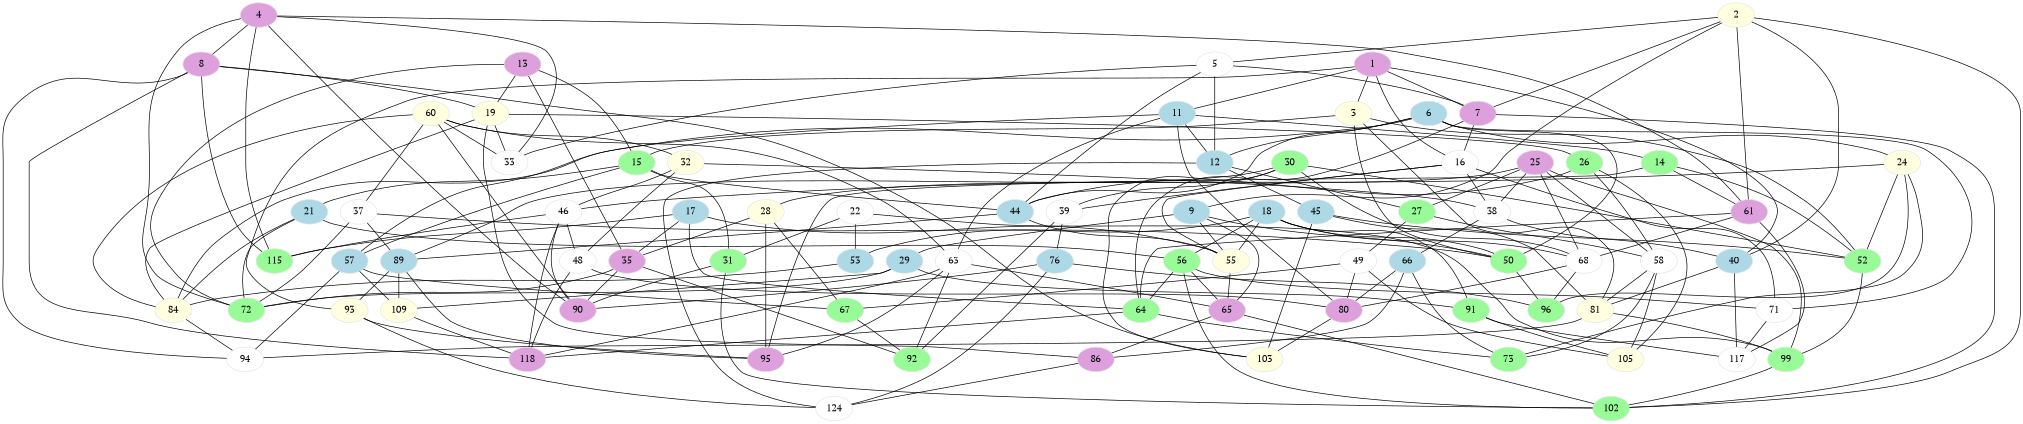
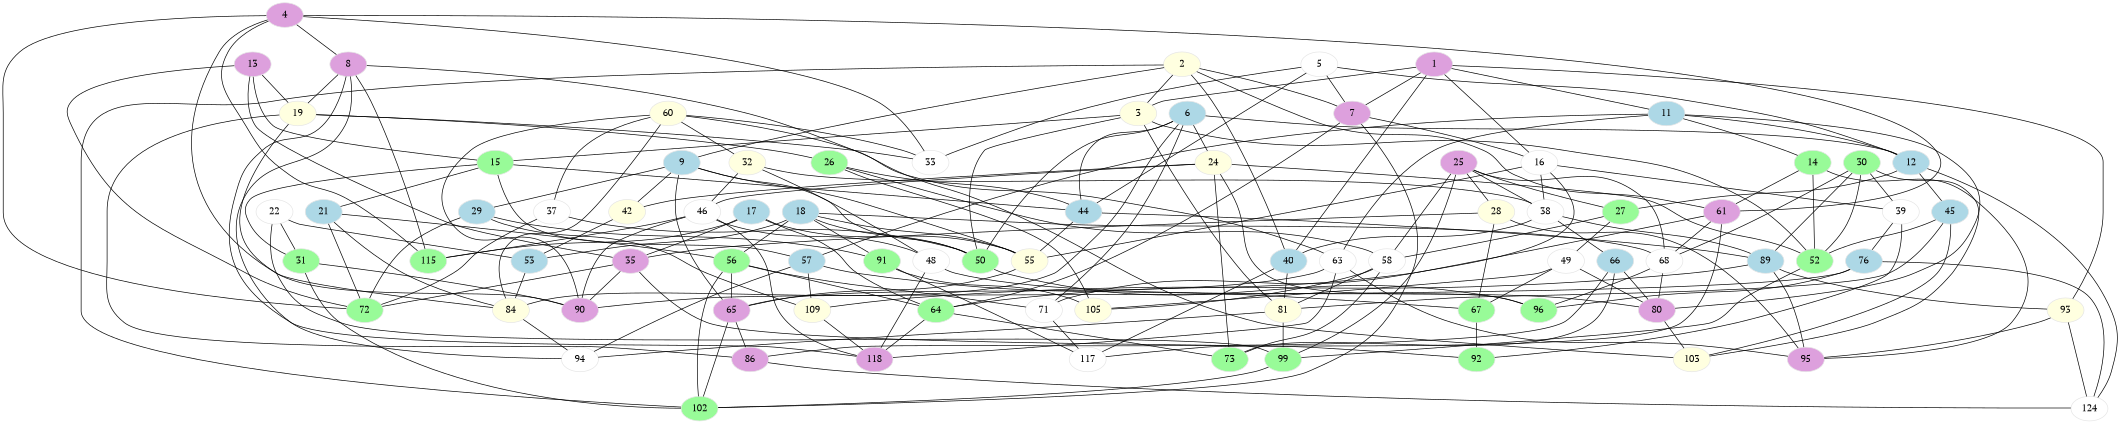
  graph {
    fontname="PT Serif"
    node [color=gray90 fillcolor=palegreen fontname="PT Serif" style=filled]
    edge [fontname="PT Serif"]
    1 [fillcolor=plum super="+97"]
    3 [fillcolor=lightyellow super="+70"]
    7 [fillcolor=plum super="+123"]
    11 [fillcolor=lightblue super="+78"]
    16 [fillcolor=white super="+34"]
    40 [fillcolor=lightblue super="+51"]
    93 [fillcolor=lightyellow]
    15 [super="+100"]
    50 [super="+69"]
    52 [super="+85"]
    81 [fillcolor=lightyellow super="+82"]
    102 [super="+107"]
    64 [super="+74"]
    12 [fillcolor=lightblue super="+47"]
    14
    57 [fillcolor=lightblue super="+88"]
    63 [fillcolor=white super="+108"]
    80 [fillcolor=plum super="+113"]
    71 [fillcolor=white]
    55 [fillcolor=lightyellow super="+119"]
    38 [fillcolor=white super="+59"]
    39 [fillcolor=white]
    117 [fillcolor=white]
    124 [fillcolor=white]
    95 [fillcolor=plum super="+98"]
    2 [fillcolor=lightyellow super="+116"]
    9 [fillcolor=lightblue super="+36"]
    61 [fillcolor=plum super="+77"]
    29 [fillcolor=lightblue]
+   42 [fillcolor=lightyellow]
    65 [fillcolor=plum super="+75"]
    68 [fillcolor=white super="+121"]
    44 [fillcolor=lightblue super="+101"]
    21 [fillcolor=lightblue]
    31
    96
    99 [super="+110"]
    94 [fillcolor=white]
    4 [fillcolor=plum super="+23"]
    8 [fillcolor=plum super="+10"]
    33 [fillcolor=white]
    72 [super="+87"]
    90 [fillcolor=plum super="+111"]
    115
    19 [fillcolor=lightyellow super="+41"]
    103 [fillcolor=lightyellow]
    118 [fillcolor=plum super="+125"]
    5 [fillcolor=white]
    27
    45 [fillcolor=lightblue]
    89 [fillcolor=lightblue super="+120"]
    6 [fillcolor=lightblue super="+104"]
    24 [fillcolor=lightyellow super="+83"]
    84 [fillcolor=lightyellow super="+122"]
    46 [fillcolor=white super="+60"]
    73
    26
    86 [fillcolor=plum]
    91
    109 [fillcolor=lightyellow]
    53 [fillcolor=lightblue]
    67
    92
    58 [fillcolor=white super="+62"]
    49 [fillcolor=white]
    13 [fillcolor=plum]
    35 [fillcolor=plum super="+79"]
    56 [super="+106"]
    66 [fillcolor=lightblue]
    76 [fillcolor=lightblue]
    17 [fillcolor=lightblue]
    18 [fillcolor=lightblue super="+43"]
    105 [fillcolor=lightyellow]
    n74 [fillcolor=lightyellow label=60 super="+54"]
    32 [fillcolor=lightyellow]
    37 [fillcolor=white]
    48 [fillcolor=white]
    22 [fillcolor=white]
    25 [fillcolor=plum super="+114"]
    28 [fillcolor=lightyellow]
    30 [super="+112"]
    1 -- 3
    1 -- 7
    1 -- 11
    1 -- 16
    1 -- 40
    1 -- 93
    3 -- 15
    3 -- 50
    3 -- 52
    3 -- 81
    7 -- 16
    7 -- 102
    7 -- 64
    11 -- 12
    11 -- 14
    11 -- 57
    11 -- 63
    11 -- 80
    16 -- 71
    16 -- 55
    16 -- 38
    16 -- 39
    40 -- 81
    40 -- 117
    93 -- 124
    93 -- 95
    15 -- 57
    15 -- 44
    15 -- 21
    15 -- 31
    50 -- 96
    52 -- 99
    81 -- 99
    81 -- 94
    64 -- 118
    64 -- 73
    12 -- 124
    12 -- 27
    12 -- 45
    14 -- 52
    14 -- 95
    14 -- 61
    57 -- 94
    57 -- 109
    57 -- 67
    63 -- 95
    63 -- 65
    63 -- 118
-   63 -- 92
    80 -- 103
    71 -- 117
    55 -- 65
    38 -- 40 [weight=2]
    38 -- 66
    39 -- 92
    39 -- 76
-   2 -- 5
+   2 -- 3
    2 -- 7
    2 -- 40
    2 -- 102
    2 -- 9
    2 -- 61
    9 -- 50
    9 -- 55
    9 -- 29
+   9 -- 42
    9 -- 65
    61 -- 64
    61 -- 117
    61 -- 68
    29 -- 72
    29 -- 91
    29 -- 109
+   42 -- 53
    65 -- 102
    65 -- 86
    68 -- 80
    68 -- 96
    44 -- 55
    44 -- 89
    21 -- 72
    21 -- 84
    21 -- 56
    31 -- 102
    31 -- 90
    99 -- 102
    4 -- 61
    4 -- 8
    4 -- 33
    4 -- 72
    4 -- 90
    4 -- 115
    8 -- 94
    8 -- 115
    8 -- 19
    8 -- 103
    8 -- 118
    19 -- 33
    19 -- 84
    19 -- 26
    19 -- 86
    5 -- 7
    5 -- 12
    5 -- 44
    5 -- 33
    27 -- 58
    27 -- 49
    45 -- 52
    45 -- 81
    45 -- 103
    89 -- 93
    89 -- 95
    89 -- 109
    6 -- 50
    6 -- 12
    6 -- 71
    6 -- 44
    6 -- 24
    6 -- 84
    24 -- 52
+   24 -- 42
    24 -- 96
    24 -- 46
    24 -- 73
    84 -- 94
    46 -- 90
    46 -- 115
    46 -- 118
    46 -- 48
    26 -- 44
    26 -- 58
    26 -- 105
    86 -- 124
    91 -- 117
    91 -- 105
    109 -- 118
    53 -- 84
    67 -- 92
    58 -- 81
    58 -- 73
    58 -- 105
    49 -- 80
    49 -- 67
    49 -- 105
    13 -- 15
    13 -- 72
    13 -- 19
    13 -- 35
    35 -- 72
    35 -- 90
    35 -- 92
    56 -- 102
    56 -- 64
    56 -- 71
    56 -- 65
    66 -- 80
    66 -- 73
    66 -- 86
    76 -- 124
    76 -- 96
    76 -- 90
    17 -- 64
    17 -- 55
    17 -- 115
    17 -- 35
    18 -- 50
    18 -- 55
    18 -- 68
    18 -- 91
    18 -- 53
    18 -- 56
    n74 -- 63
    n74 -- 33
    n74 -- 90
    n74 -- 84
    n74 -- 32
    n74 -- 37
    32 -- 38
    32 -- 46
    32 -- 48
    37 -- 50
    37 -- 72
-   37 -- 89
+   38 -- 89
    48 -- 80
    48 -- 118
    22 -- 31
    22 -- 99
    22 -- 53
    25 -- 38
    25 -- 68
    25 -- 99
    25 -- 27
    25 -- 58
    25 -- 28
    28 -- 95
    28 -- 67
    28 -- 35
    30 -- 52
    30 -- 39
    30 -- 68
    30 -- 103
    30 -- 89
  }
